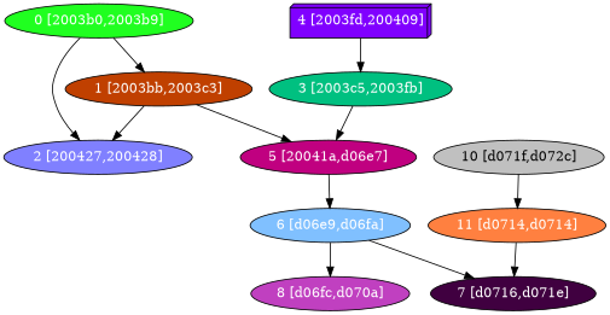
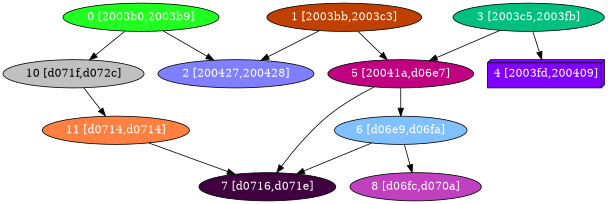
  digraph {
    node [fontcolor="#ffffff" shape=oval style=filled]
    n1 [fillcolor="#20FF20" label="0 [2003b0,2003b9]"]
    n2 [fillcolor="#C04000" label="1 [2003bb,2003c3]"]
    n3 [fillcolor="#8080FF" label="2 [200427,200428]"]
    n4 [fillcolor="#C00080" label="5 [20041a,d06e7]"]
    n5 [fillcolor="#00C080" label="3 [2003c5,2003fb]"]
    n6 [fillcolor="#8000FF" label="4 [2003fd,200409]" shape=box3d]
    n7 [fillcolor="#80C0FF" label="6 [d06e9,d06fa]"]
    n8 [fillcolor="#400040" label="7 [d0716,d071e]"]
    n9 [fillcolor="#C040C0" label="8 [d06fc,d070a]"]
    n10 [fillcolor="#C0C0C0" fontcolor="#000000" label="10 [d071f,d072c]"]
    n11 [fillcolor="#FF8040" label="11 [d0714,d0714]"]
-   n1 -> n2
+   n1 -> n10
    n1 -> n3
    n2 -> n3
    n2 -> n4
    n4 -> n7
+   n4 -> n8
    n5 -> n4
-   n6 -> n5
+   n5 -> n6
    n7 -> n8
    n7 -> n9
    n10 -> n11
    n11 -> n8
  }
